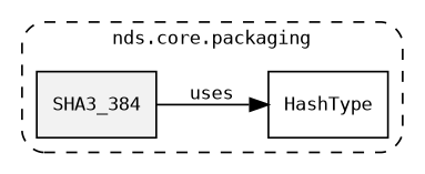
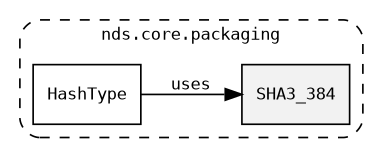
  digraph {
    fontsize=10
    rankdir=LR
    fontname="DejaVu Sans Mono"
    node [fontsize=10 shape=box fontname="DejaVu Sans Mono"]
    n1 [fillcolor="#0000000D" label=<<font face="monospace"><table align="center" border="0" cellspacing="0" cellpadding="0"><tr><td href="../../../content/packages/nds.core.packaging.html#Constant-SHA3_384" title="Constant defined in nds.core.packaging">SHA3_384</td></tr></table></font>> style=filled]
    n2 [label=<<font face="monospace"><table align="center" border="0" cellspacing="0" cellpadding="0"><tr><td href="../../../content/packages/nds.core.packaging.html#Subtype-HashType" title="Subtype defined in nds.core.packaging">HashType</td></tr></table></font>>]
    subgraph cluster_1 {
      label="nds.core.packaging"
      style="dashed, rounded"
      n1
      n2
    }
-   n1 -> n2 [fontsize=10 label=uses fontname="DejaVu Sans Mono"]
+   n2 -> n1 [fontsize=10 label=uses fontname="DejaVu Sans Mono"]
  }
